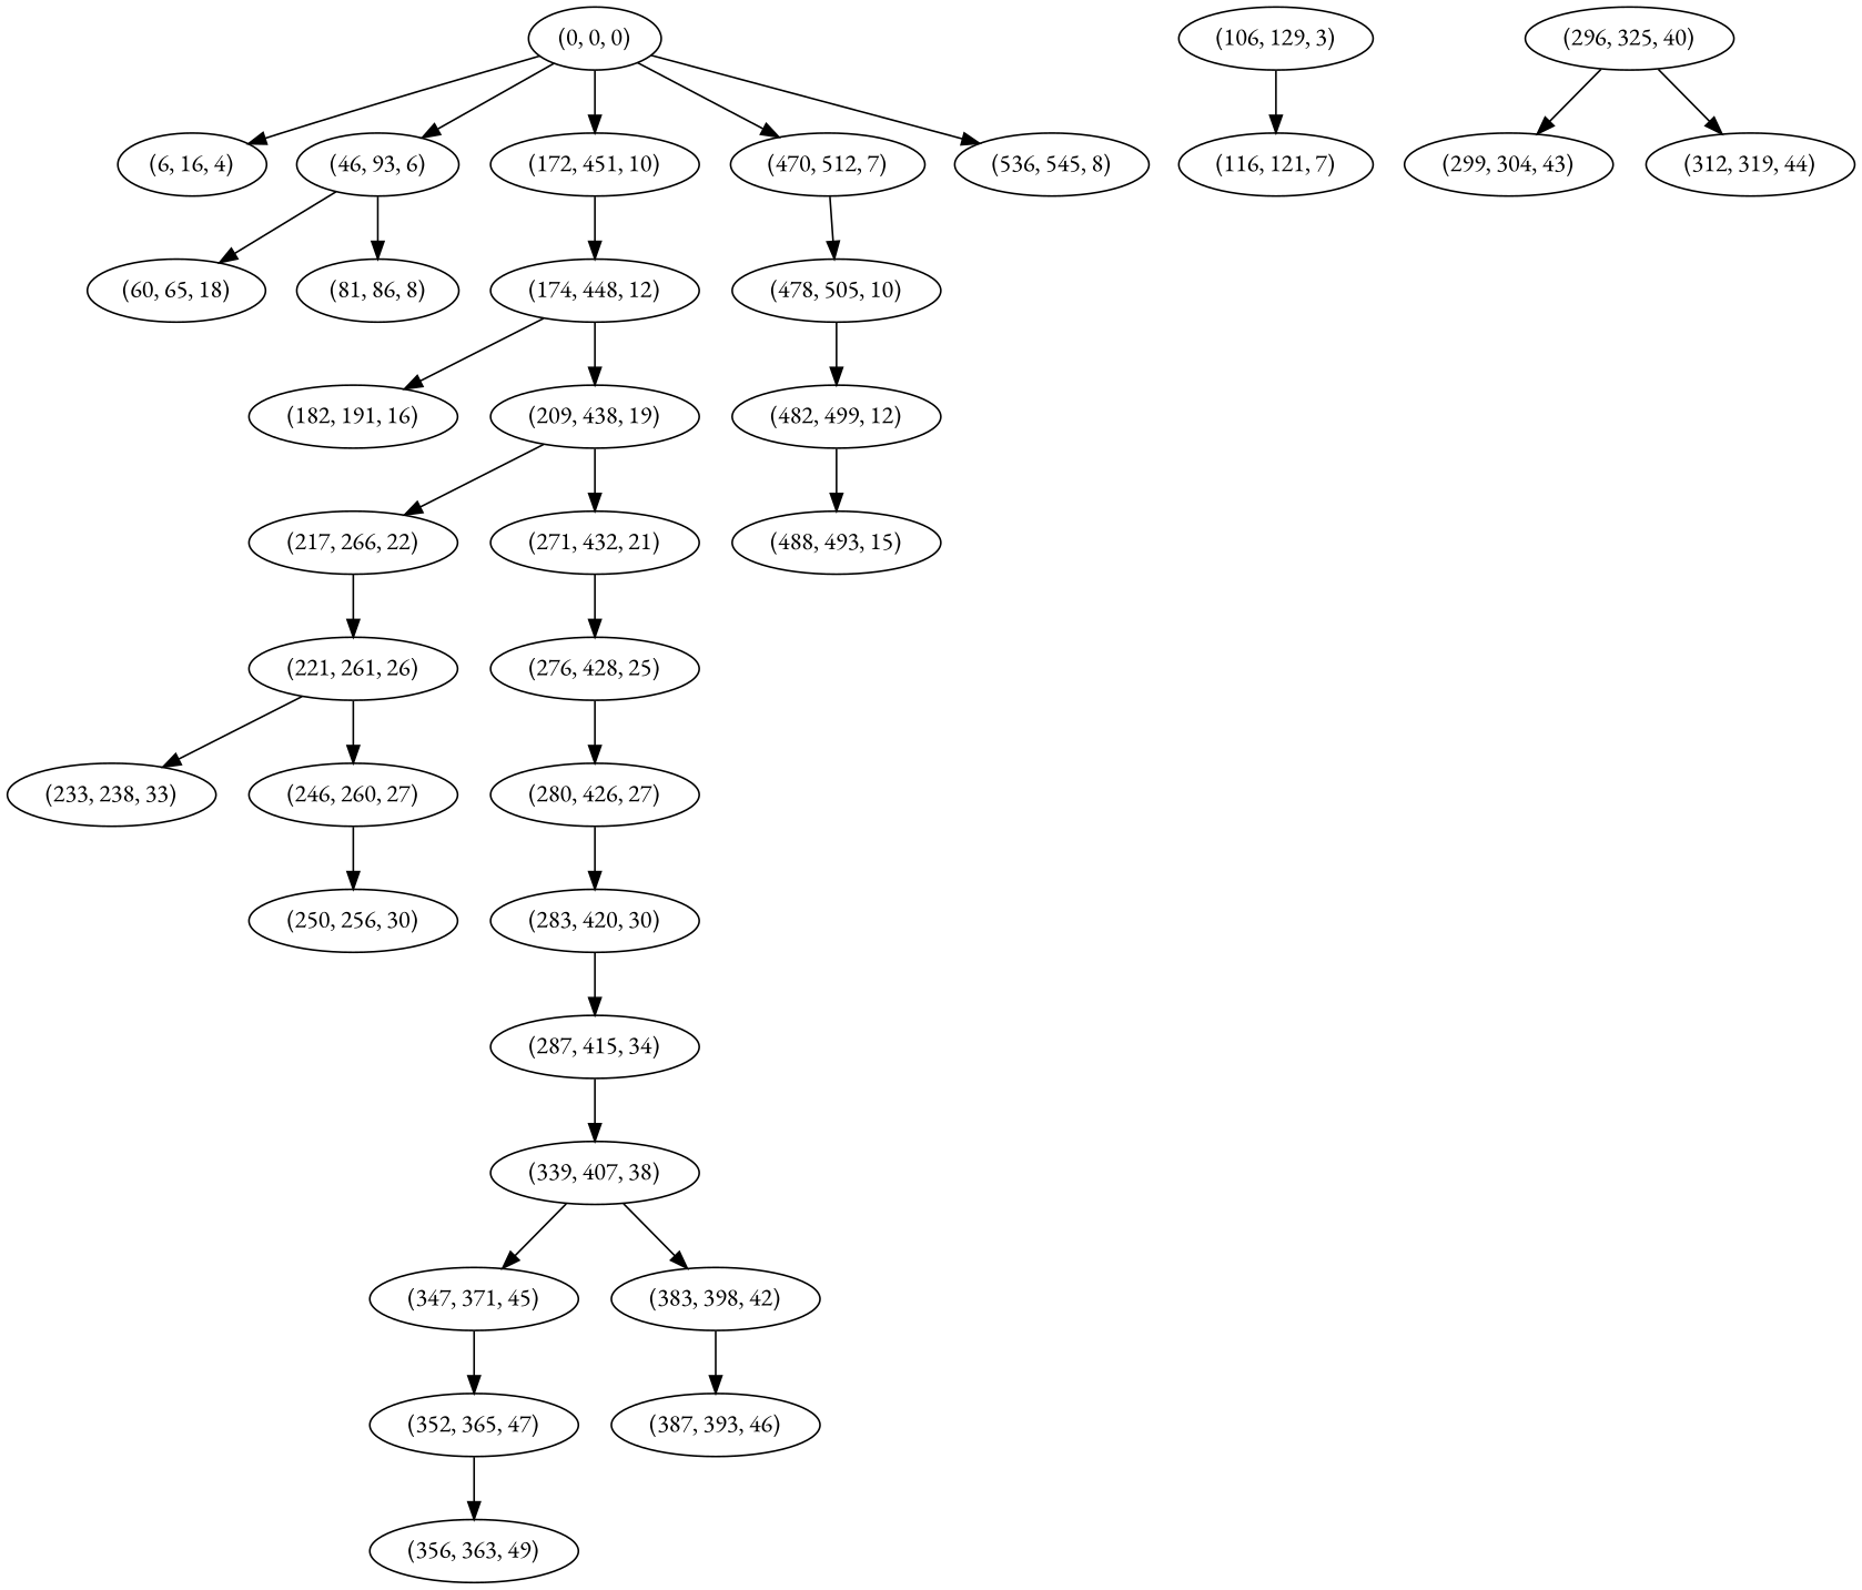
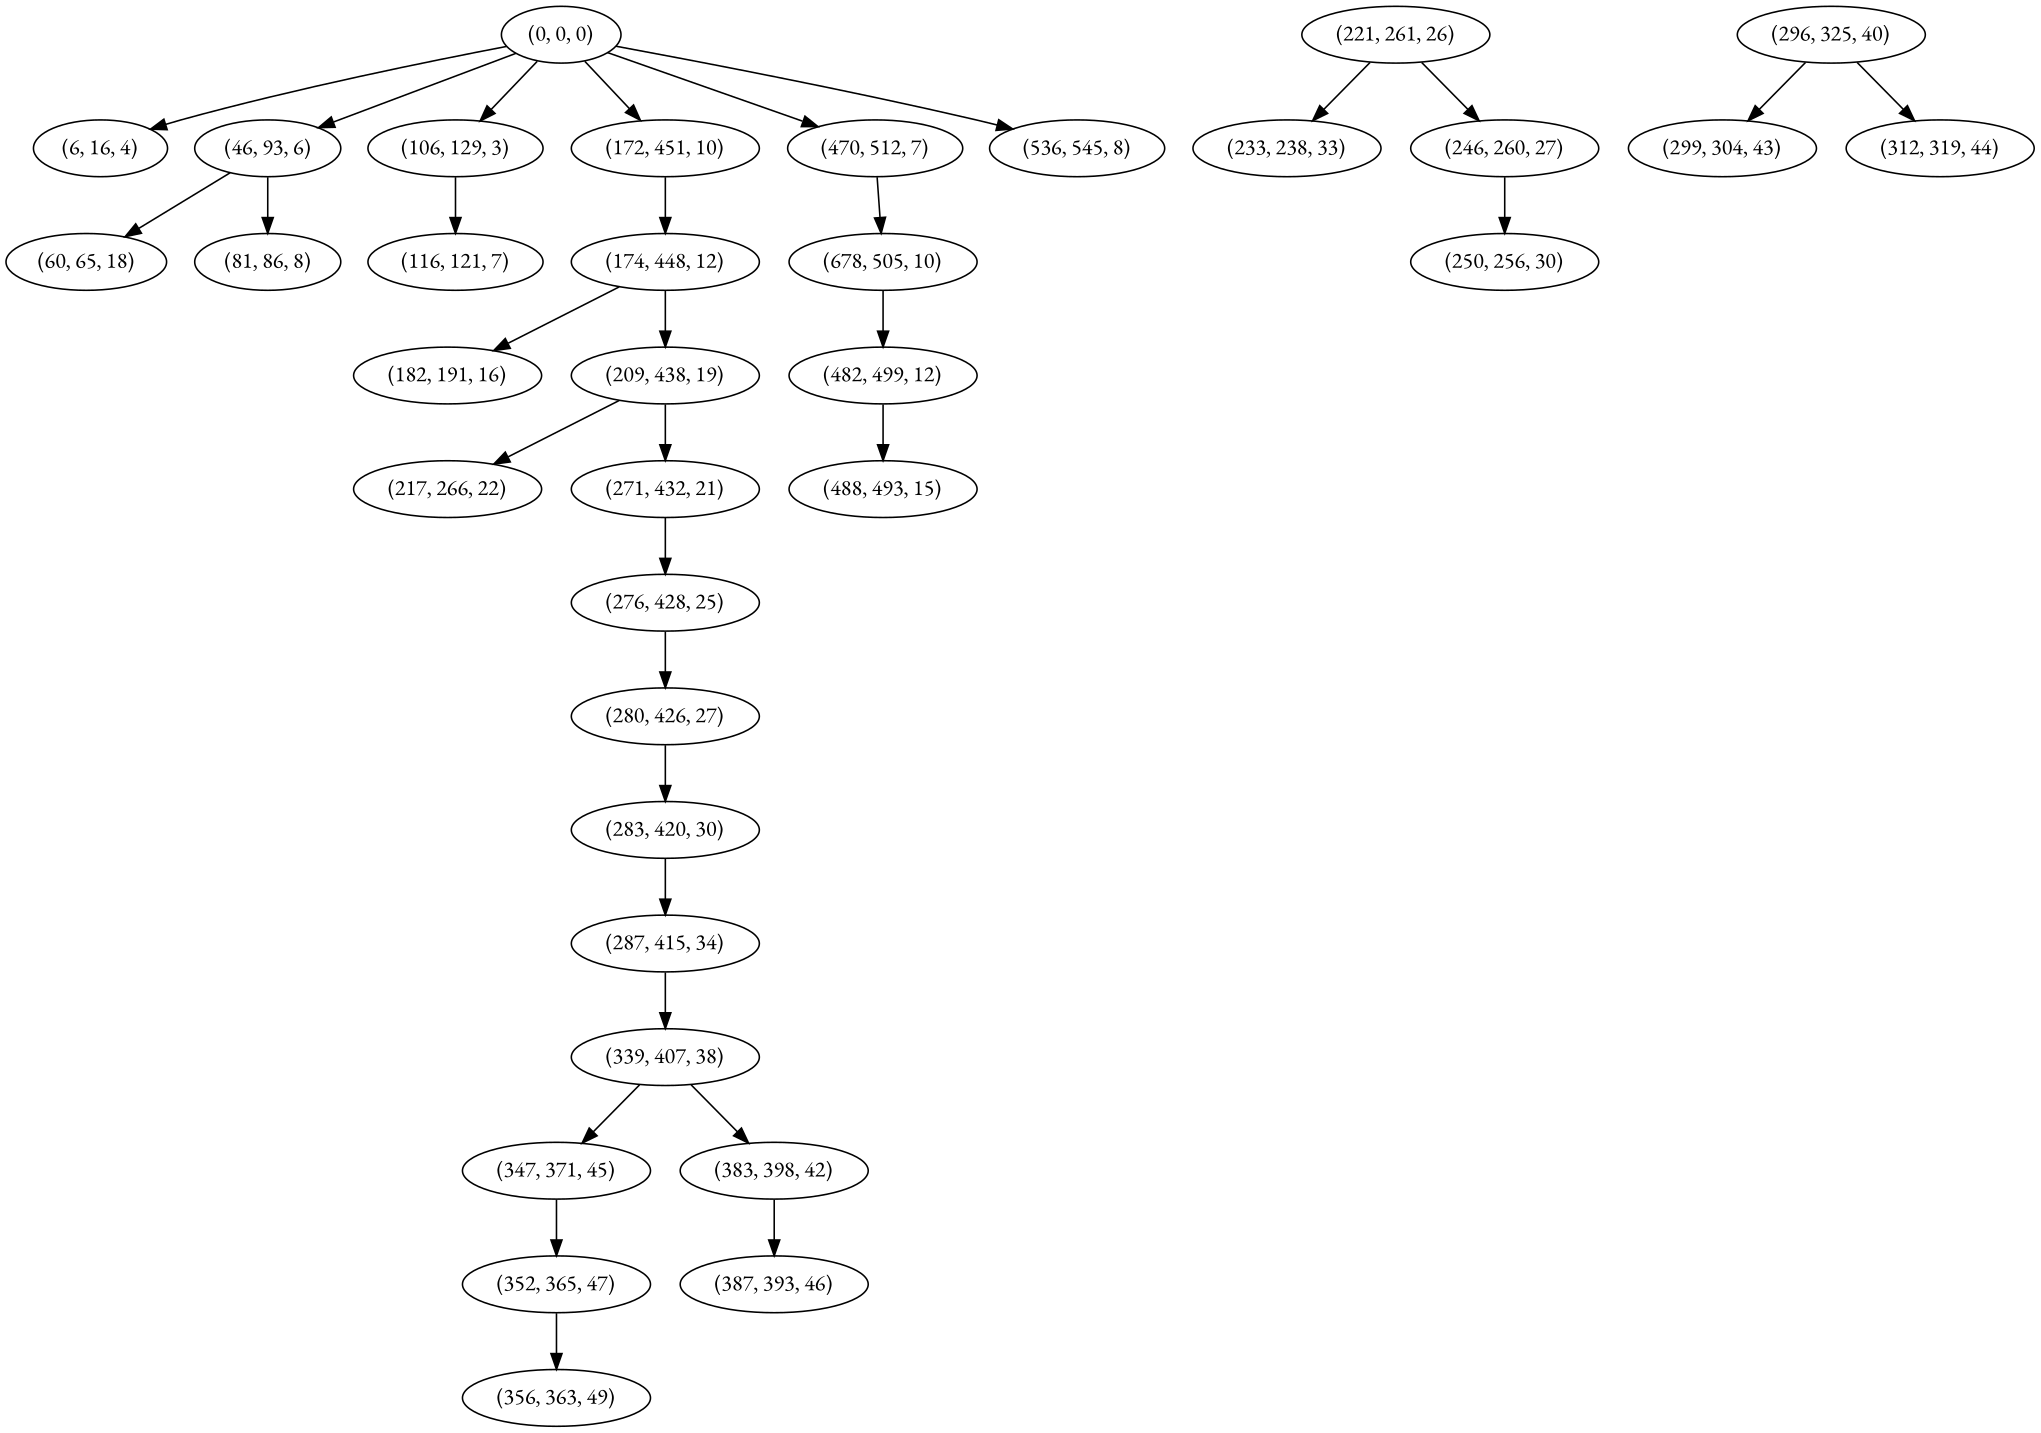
  digraph {
    fontname="EB Garamond"
    node [fontname="EB Garamond"]
    edge [fontname="EB Garamond"]
    "(0, 0, 0)"
    "(6, 16, 4)"
    "(46, 93, 6)"
    "(106, 129, 3)"
    "(172, 451, 10)"
    "(470, 512, 7)"
    "(536, 545, 8)"
    "(60, 65, 18)"
    "(81, 86, 8)"
    "(116, 121, 7)"
    "(174, 448, 12)"
-   "(478, 505, 10)"
+   "(478, 505, 10)" [label="(678, 505, 10)"]
    "(182, 191, 16)"
    "(209, 438, 19)"
    "(217, 266, 22)"
    "(271, 432, 21)"
    "(221, 261, 26)"
    "(276, 428, 25)"
    "(233, 238, 33)"
    "(246, 260, 27)"
    "(250, 256, 30)"
    "(280, 426, 27)"
    "(283, 420, 30)"
    "(287, 415, 34)"
    "(339, 407, 38)"
    "(296, 325, 40)"
    "(299, 304, 43)"
    "(312, 319, 44)"
    "(347, 371, 45)"
    "(383, 398, 42)"
    "(352, 365, 47)"
    "(387, 393, 46)"
    "(356, 363, 49)"
    "(482, 499, 12)"
    "(488, 493, 15)"
    "(0, 0, 0)" -> "(6, 16, 4)"
    "(0, 0, 0)" -> "(46, 93, 6)"
+   "(0, 0, 0)" -> "(106, 129, 3)"
    "(0, 0, 0)" -> "(172, 451, 10)"
    "(0, 0, 0)" -> "(470, 512, 7)"
    "(0, 0, 0)" -> "(536, 545, 8)"
    "(46, 93, 6)" -> "(60, 65, 18)"
    "(46, 93, 6)" -> "(81, 86, 8)"
    "(106, 129, 3)" -> "(116, 121, 7)"
    "(172, 451, 10)" -> "(174, 448, 12)"
    "(470, 512, 7)" -> "(478, 505, 10)"
    "(174, 448, 12)" -> "(182, 191, 16)"
    "(174, 448, 12)" -> "(209, 438, 19)"
    "(478, 505, 10)" -> "(482, 499, 12)"
    "(209, 438, 19)" -> "(217, 266, 22)"
    "(209, 438, 19)" -> "(271, 432, 21)"
-   "(217, 266, 22)" -> "(221, 261, 26)"
    "(271, 432, 21)" -> "(276, 428, 25)"
    "(221, 261, 26)" -> "(233, 238, 33)"
    "(221, 261, 26)" -> "(246, 260, 27)"
    "(276, 428, 25)" -> "(280, 426, 27)"
    "(246, 260, 27)" -> "(250, 256, 30)"
    "(280, 426, 27)" -> "(283, 420, 30)"
    "(283, 420, 30)" -> "(287, 415, 34)"
    "(287, 415, 34)" -> "(339, 407, 38)"
    "(339, 407, 38)" -> "(347, 371, 45)"
    "(339, 407, 38)" -> "(383, 398, 42)"
    "(296, 325, 40)" -> "(299, 304, 43)"
    "(296, 325, 40)" -> "(312, 319, 44)"
    "(347, 371, 45)" -> "(352, 365, 47)"
    "(383, 398, 42)" -> "(387, 393, 46)"
    "(352, 365, 47)" -> "(356, 363, 49)"
    "(482, 499, 12)" -> "(488, 493, 15)"
  }
